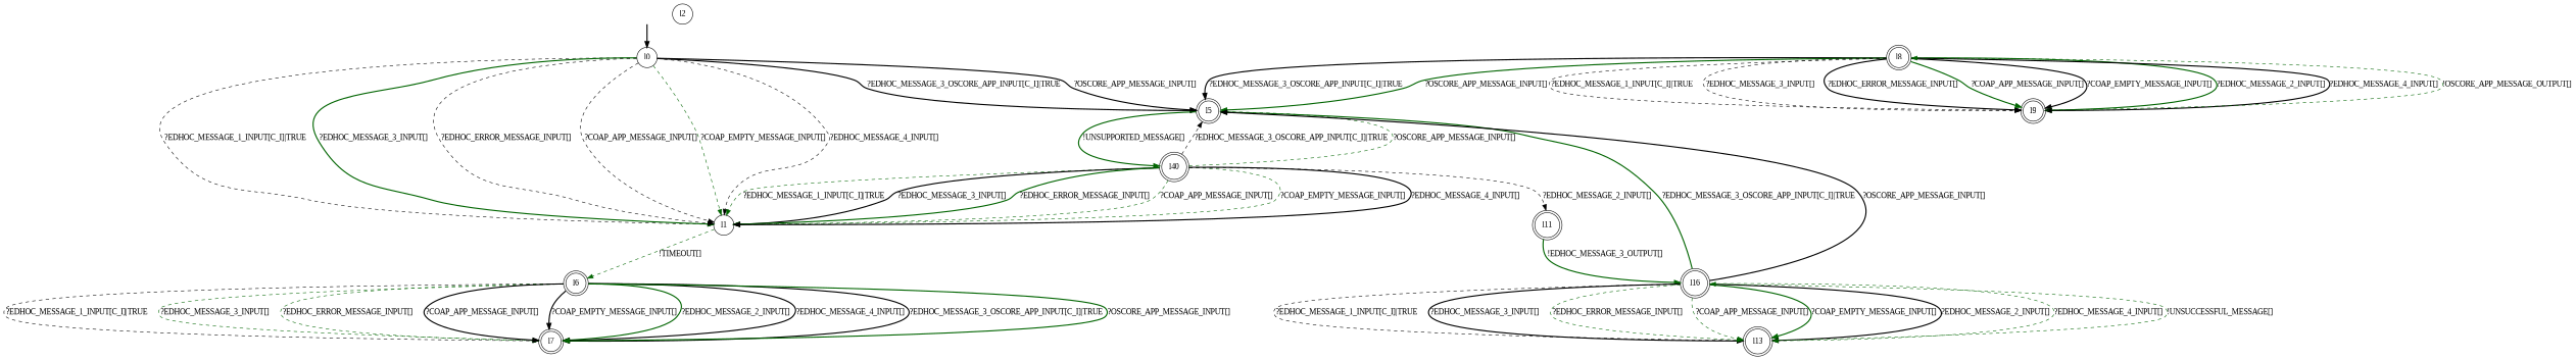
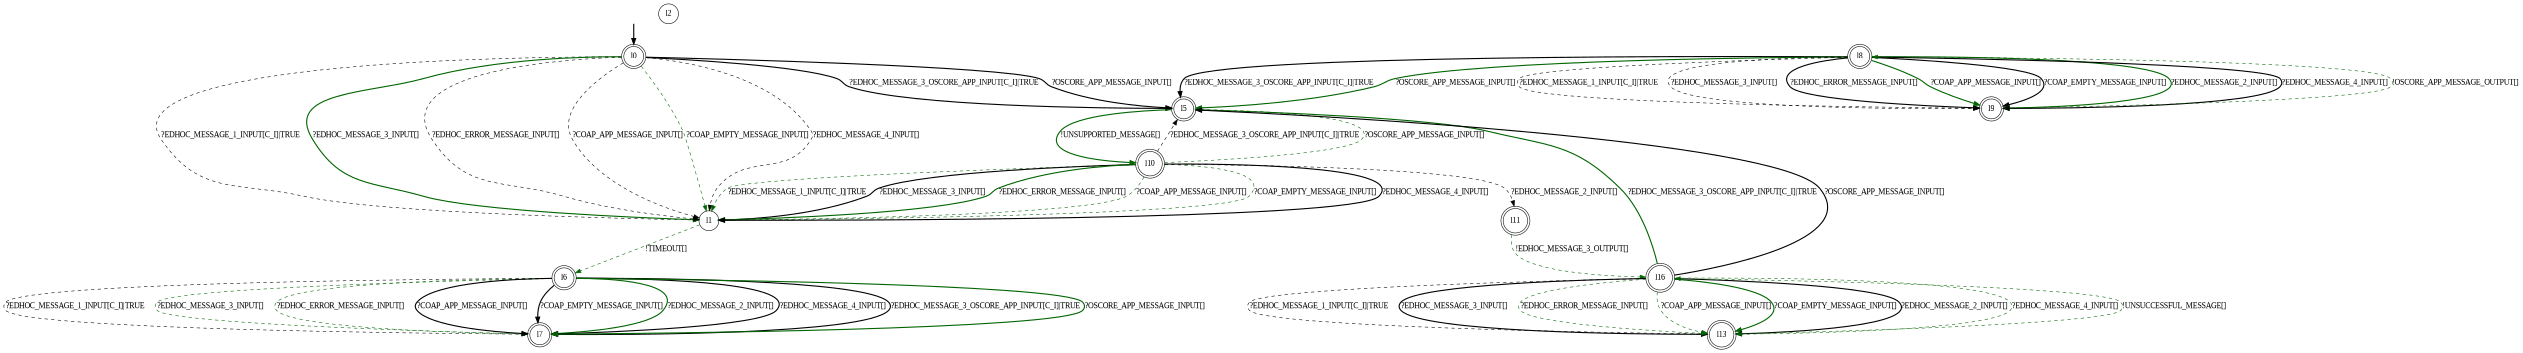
  digraph {
    fontname="Liberation Serif"
    node [fontname="Liberation Serif" shape=doublecircle]
    edge [color=black fontname="Liberation Serif" style=bold]
    "" [shape=none]
-   l0 [shape=circle]
+   l0
    l1 [shape=circle]
    l5
    l6
-   l10 [label=l40]
+   l10
    l7
    l2 [shape=circle]
    l8
    l9
    l11
    n12 [label=l16]
    l13
    "" -> l0
    l0 -> l1 [label=<?EDHOC_MESSAGE_1_INPUT[C_I]|TRUE> style=dashed]
    l0 -> l1 [color=darkgreen label=<?EDHOC_MESSAGE_3_INPUT[]>]
    l0 -> l1 [label=<?EDHOC_ERROR_MESSAGE_INPUT[]> style=dashed]
    l0 -> l1 [label=<?COAP_APP_MESSAGE_INPUT[]> style=dashed]
    l0 -> l1 [color=darkgreen label=<?COAP_EMPTY_MESSAGE_INPUT[]> style=dashed]
    l0 -> l1 [label=<?EDHOC_MESSAGE_4_INPUT[]> style=dashed]
    l0 -> l5 [label=<?EDHOC_MESSAGE_3_OSCORE_APP_INPUT[C_I]|TRUE>]
    l0 -> l5 [label=<?OSCORE_APP_MESSAGE_INPUT[]>]
    l1 -> l6 [color=darkgreen label=<!TIMEOUT[]> style=dashed]
    l5 -> l10 [color=darkgreen label=<!UNSUPPORTED_MESSAGE[]>]
    l6 -> l7 [label=<?EDHOC_MESSAGE_1_INPUT[C_I]|TRUE> style=dashed]
    l6 -> l7 [color=darkgreen label=<?EDHOC_MESSAGE_3_INPUT[]> style=dashed]
    l6 -> l7 [color=darkgreen label=<?EDHOC_ERROR_MESSAGE_INPUT[]> style=dashed]
    l6 -> l7 [label=<?COAP_APP_MESSAGE_INPUT[]>]
    l6 -> l7 [label=<?COAP_EMPTY_MESSAGE_INPUT[]>]
    l6 -> l7 [color=darkgreen label=<?EDHOC_MESSAGE_2_INPUT[]>]
    l6 -> l7 [label=<?EDHOC_MESSAGE_4_INPUT[]>]
    l6 -> l7 [label=<?EDHOC_MESSAGE_3_OSCORE_APP_INPUT[C_I]|TRUE>]
    l6 -> l7 [color=darkgreen label=<?OSCORE_APP_MESSAGE_INPUT[]>]
    l10 -> l1 [color=darkgreen label=<?EDHOC_MESSAGE_1_INPUT[C_I]|TRUE> style=dashed]
    l10 -> l1 [label=<?EDHOC_MESSAGE_3_INPUT[]>]
    l10 -> l1 [color=darkgreen label=<?EDHOC_ERROR_MESSAGE_INPUT[]>]
    l10 -> l1 [color=darkgreen label=<?COAP_APP_MESSAGE_INPUT[]> style=dashed]
    l10 -> l1 [color=darkgreen label=<?COAP_EMPTY_MESSAGE_INPUT[]> style=dashed]
    l10 -> l1 [label=<?EDHOC_MESSAGE_4_INPUT[]>]
    l10 -> l5 [label=<?EDHOC_MESSAGE_3_OSCORE_APP_INPUT[C_I]|TRUE> style=dashed]
    l10 -> l5 [color=darkgreen label=<?OSCORE_APP_MESSAGE_INPUT[]> style=dashed]
    l10 -> l11 [label=<?EDHOC_MESSAGE_2_INPUT[]> style=dashed]
    l8 -> l5 [label=<?EDHOC_MESSAGE_3_OSCORE_APP_INPUT[C_I]|TRUE>]
    l8 -> l5 [color=darkgreen label=<?OSCORE_APP_MESSAGE_INPUT[]>]
    l8 -> l9 [label=<?EDHOC_MESSAGE_1_INPUT[C_I]|TRUE> style=dashed]
    l8 -> l9 [label=<?EDHOC_MESSAGE_3_INPUT[]> style=dashed]
    l8 -> l9 [label=<?EDHOC_ERROR_MESSAGE_INPUT[]>]
    l8 -> l9 [color=darkgreen label=<?COAP_APP_MESSAGE_INPUT[]>]
    l8 -> l9 [label=<?COAP_EMPTY_MESSAGE_INPUT[]>]
    l8 -> l9 [color=darkgreen label=<?EDHOC_MESSAGE_2_INPUT[]>]
    l8 -> l9 [label=<?EDHOC_MESSAGE_4_INPUT[]>]
    l9 -> l8 [color=darkgreen label=<!OSCORE_APP_MESSAGE_OUTPUT[]> style=dashed]
-   l11 -> n12 [color=darkgreen label=<!EDHOC_MESSAGE_3_OUTPUT[]>]
+   l11 -> n12 [color=darkgreen label=<!EDHOC_MESSAGE_3_OUTPUT[]> style=dashed]
    n12 -> l5 [color=darkgreen label=<?EDHOC_MESSAGE_3_OSCORE_APP_INPUT[C_I]|TRUE>]
    n12 -> l5 [label=<?OSCORE_APP_MESSAGE_INPUT[]>]
    n12 -> l13 [label=<?EDHOC_MESSAGE_1_INPUT[C_I]|TRUE> style=dashed]
    n12 -> l13 [label=<?EDHOC_MESSAGE_3_INPUT[]>]
    n12 -> l13 [color=darkgreen label=<?EDHOC_ERROR_MESSAGE_INPUT[]> style=dashed]
    n12 -> l13 [color=darkgreen label=<?COAP_APP_MESSAGE_INPUT[]> style=dashed]
    n12 -> l13 [color=darkgreen label=<?COAP_EMPTY_MESSAGE_INPUT[]>]
    n12 -> l13 [label=<?EDHOC_MESSAGE_2_INPUT[]>]
    n12 -> l13 [color=darkgreen label=<?EDHOC_MESSAGE_4_INPUT[]> style=dashed]
    l13 -> n12 [color=darkgreen label=<!UNSUCCESSFUL_MESSAGE[]> style=dashed]
  }
